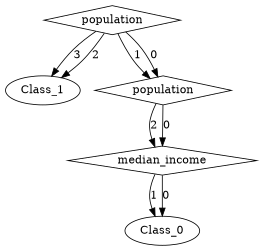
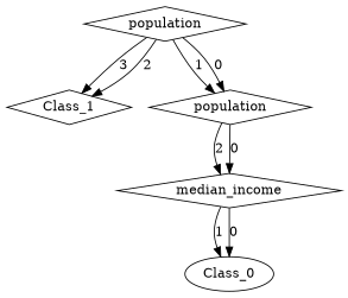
  digraph {
    node [shape=diamond]
    n1 [label=Class_0 shape=""]
-   n2 [label=Class_1 shape=""]
+   n2 [label=Class_1]
    n3 [label=median_income]
    n4 [label=population]
    n5 [label=population]
    n3 -> n1 [label=1]
    n3 -> n1 [label=0]
    n4 -> n3 [label=2]
    n4 -> n3 [label=0]
    n5 -> n2 [label=3]
    n5 -> n2 [label=2]
    n5 -> n4 [label=1]
    n5 -> n4 [label=0]
  }
